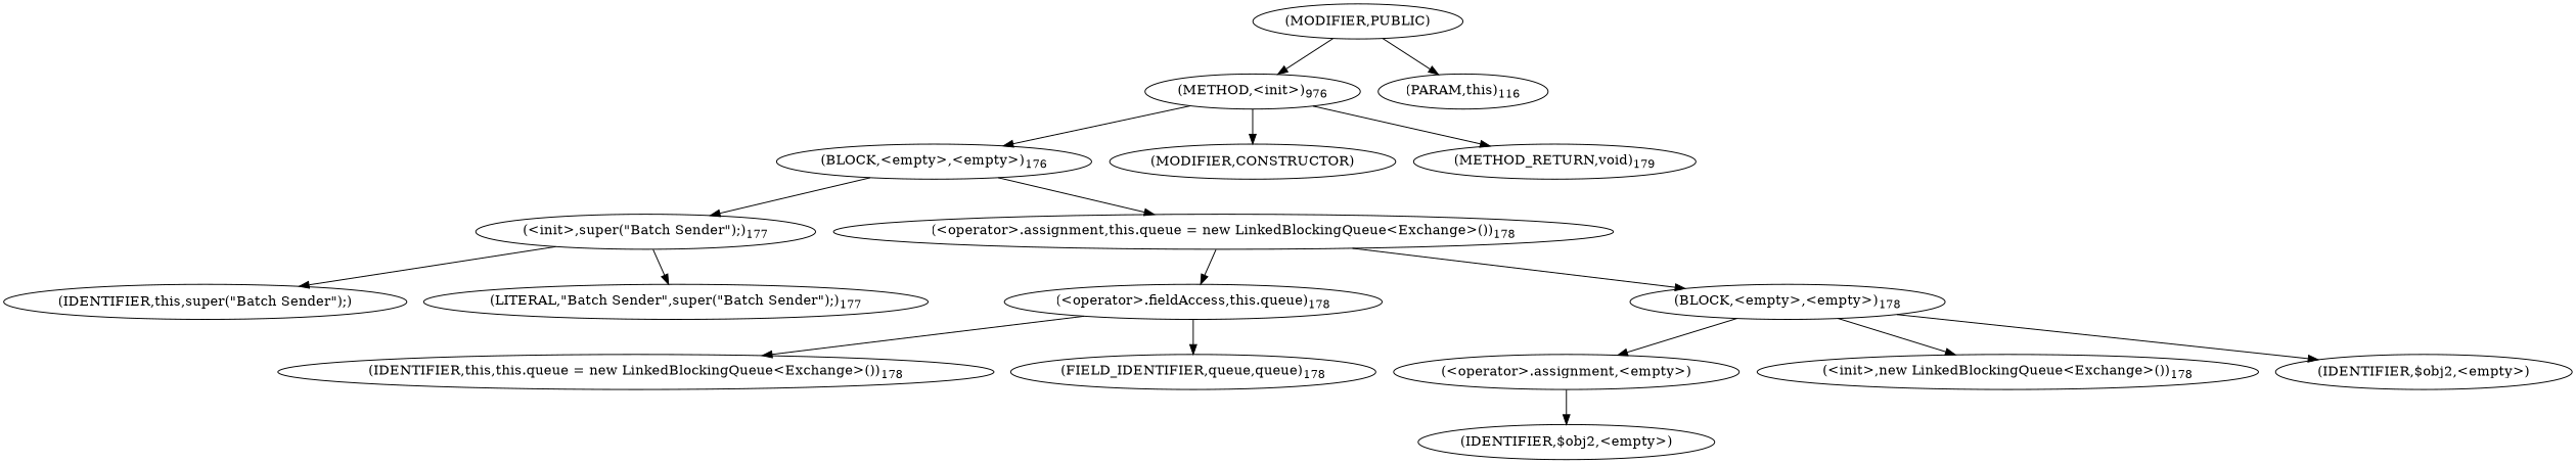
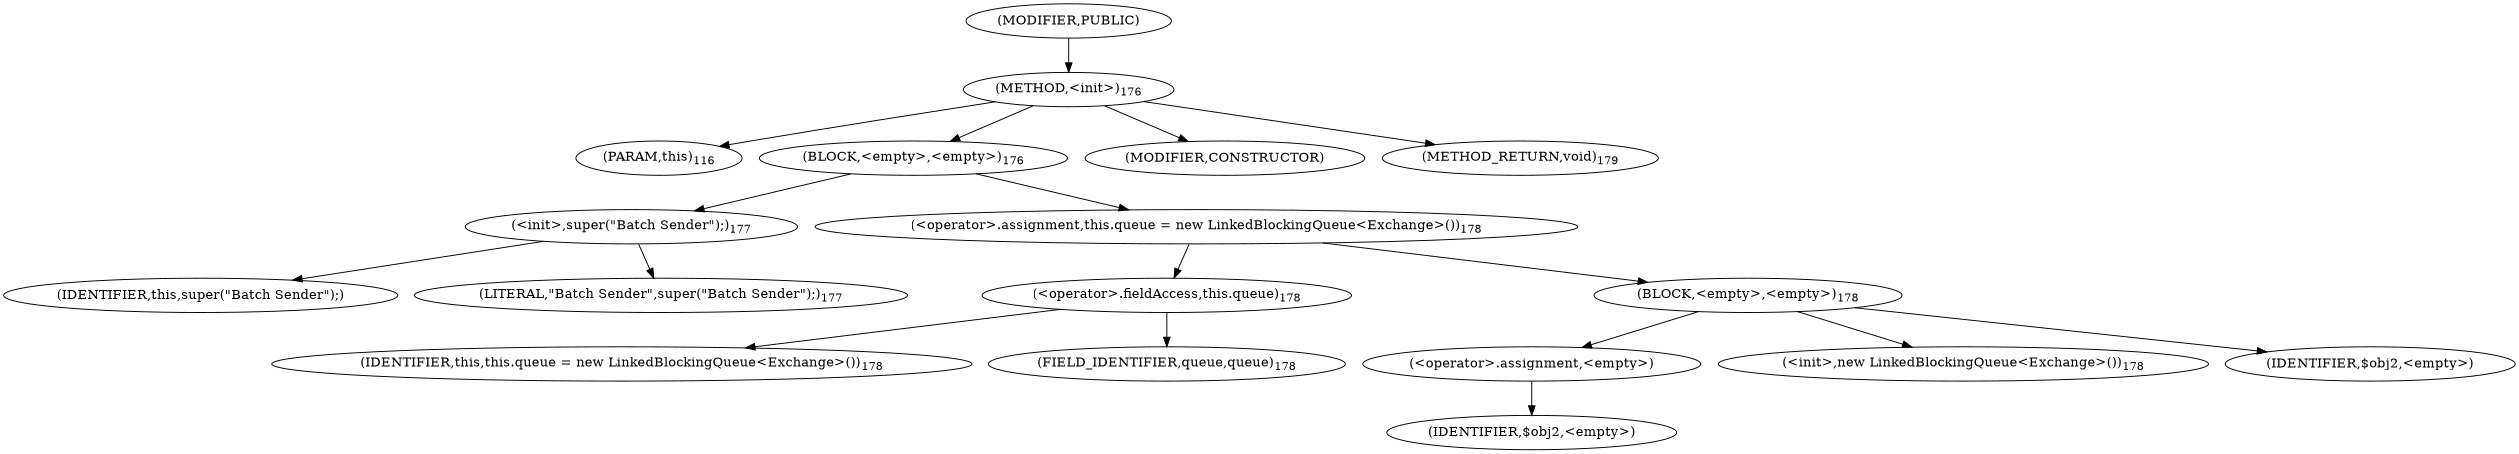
  digraph {
-   n1 [label=<(METHOD,&lt;init&gt;)<SUB>976</SUB>>]
+   n1 [label=<(METHOD,&lt;init&gt;)<SUB>176</SUB>>]
    n2 [label=<(PARAM,this)<SUB>116</SUB>>]
    n3 [label=<(BLOCK,&lt;empty&gt;,&lt;empty&gt;)<SUB>176</SUB>>]
    n4 [label=<(MODIFIER,CONSTRUCTOR)>]
    n5 [label=<(METHOD_RETURN,void)<SUB>179</SUB>>]
    n6 [label=<(&lt;init&gt;,super(&quot;Batch Sender&quot;);)<SUB>177</SUB>>]
    n7 [label=<(&lt;operator&gt;.assignment,this.queue = new LinkedBlockingQueue&lt;Exchange&gt;())<SUB>178</SUB>>]
    n8 [label=<(MODIFIER,PUBLIC)>]
    n9 [label=<(IDENTIFIER,this,super(&quot;Batch Sender&quot;);)>]
    n10 [label=<(LITERAL,&quot;Batch Sender&quot;,super(&quot;Batch Sender&quot;);)<SUB>177</SUB>>]
    n11 [label=<(&lt;operator&gt;.fieldAccess,this.queue)<SUB>178</SUB>>]
    n12 [label=<(BLOCK,&lt;empty&gt;,&lt;empty&gt;)<SUB>178</SUB>>]
    n13 [label=<(IDENTIFIER,this,this.queue = new LinkedBlockingQueue&lt;Exchange&gt;())<SUB>178</SUB>>]
    n14 [label=<(FIELD_IDENTIFIER,queue,queue)<SUB>178</SUB>>]
    n15 [label=<(&lt;operator&gt;.assignment,&lt;empty&gt;)>]
    n16 [label=<(&lt;init&gt;,new LinkedBlockingQueue&lt;Exchange&gt;())<SUB>178</SUB>>]
    n17 [label=<(IDENTIFIER,$obj2,&lt;empty&gt;)>]
    n18 [label=<(IDENTIFIER,$obj2,&lt;empty&gt;)>]
-   n8 -> n2
+   n1 -> n2
    n1 -> n3
    n1 -> n4
    n1 -> n5
    n3 -> n6
    n3 -> n7
    n6 -> n9
    n6 -> n10
    n7 -> n11
    n7 -> n12
    n8 -> n1
    n11 -> n13
    n11 -> n14
    n12 -> n15
    n12 -> n16
    n12 -> n17
    n15 -> n18
  }
